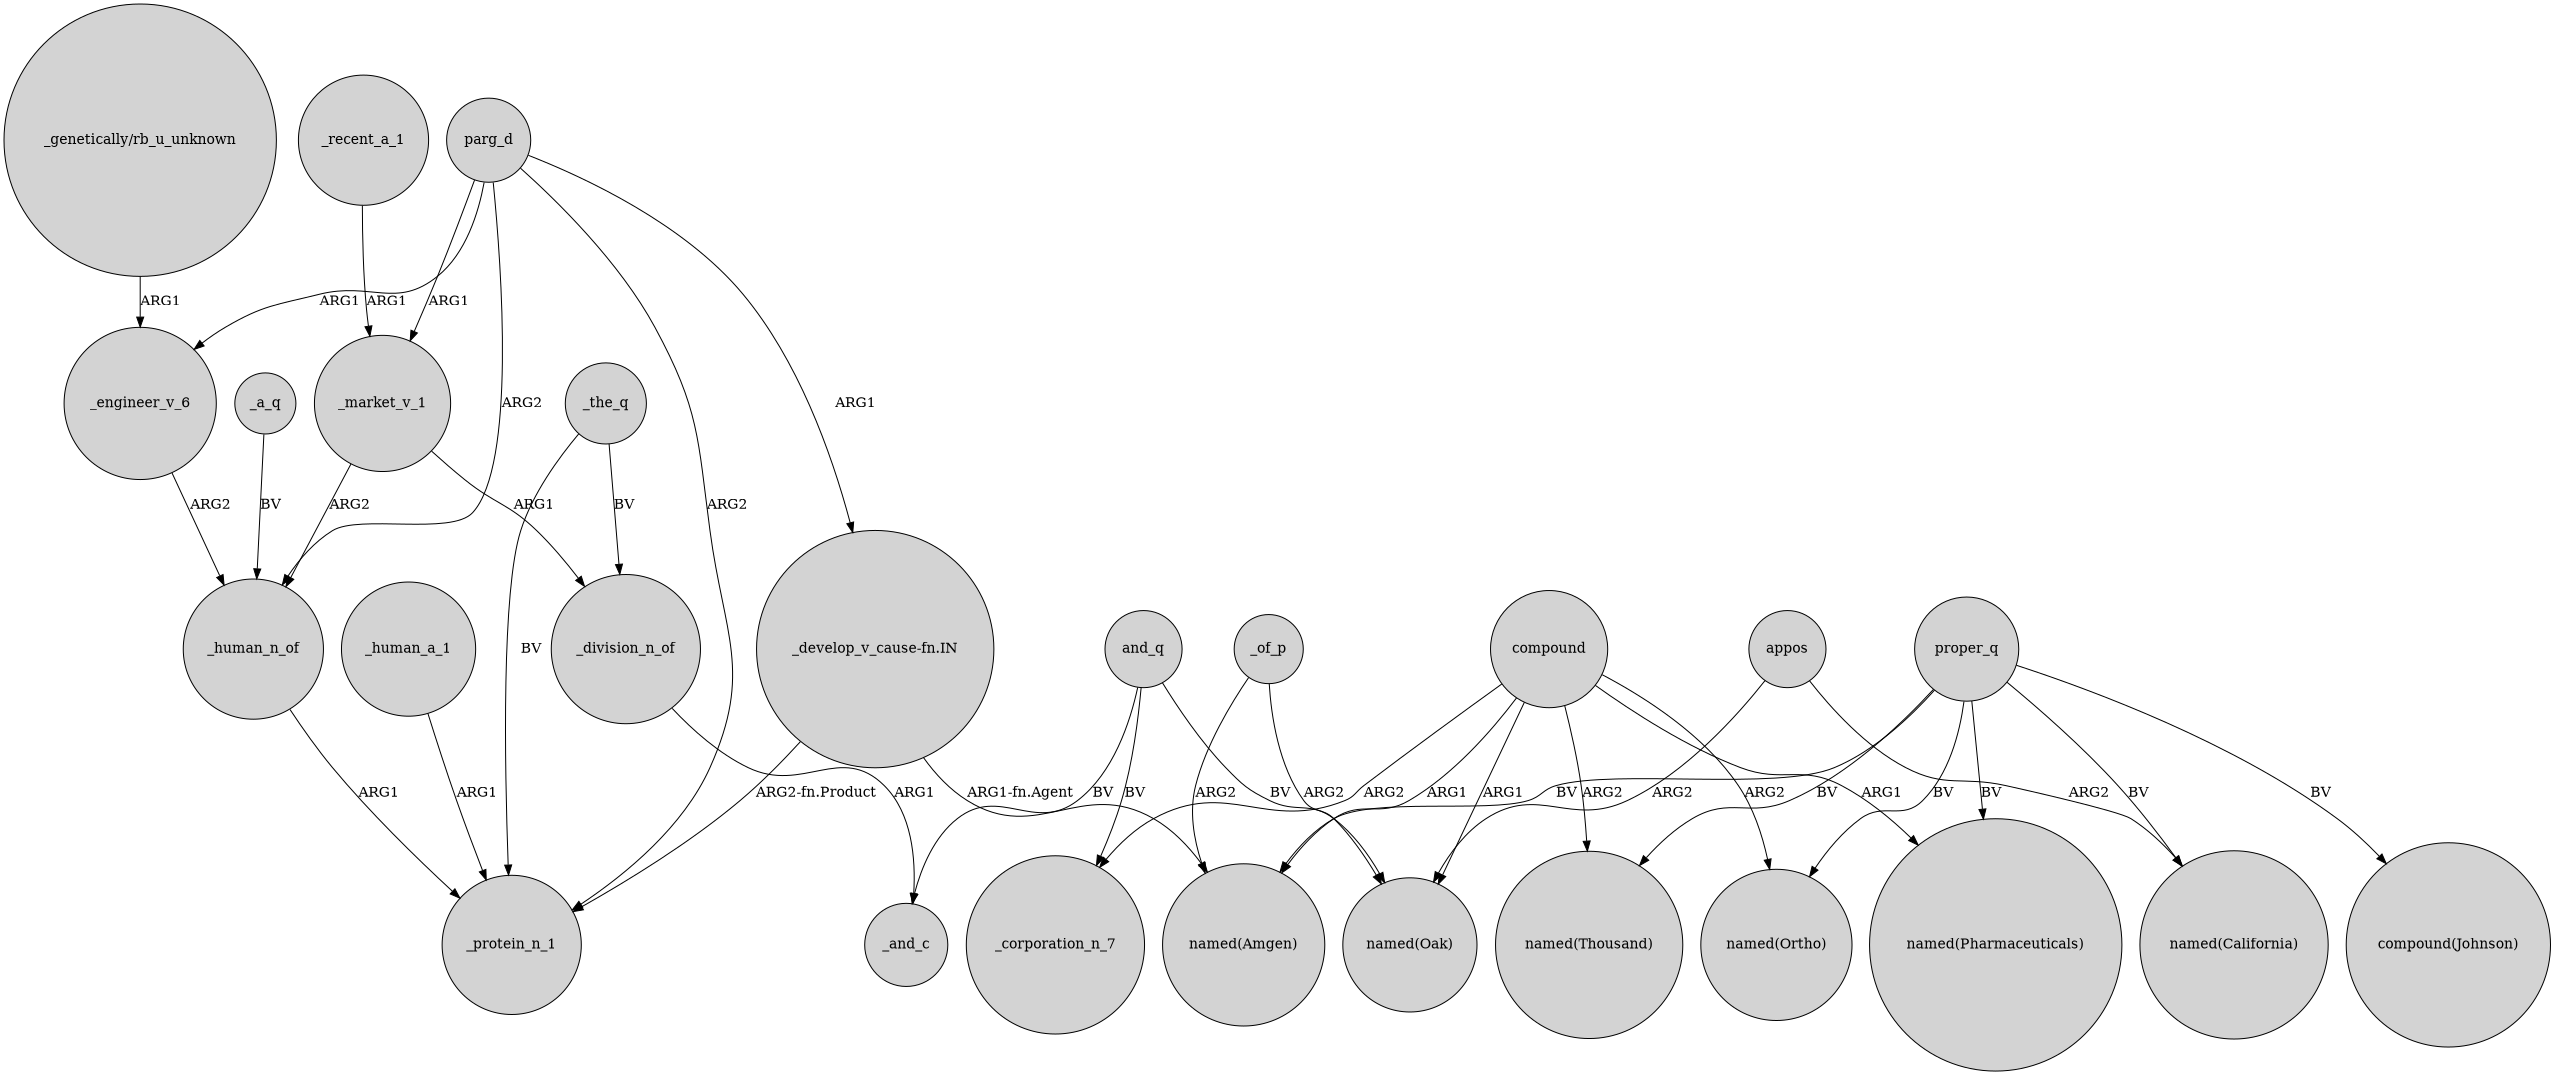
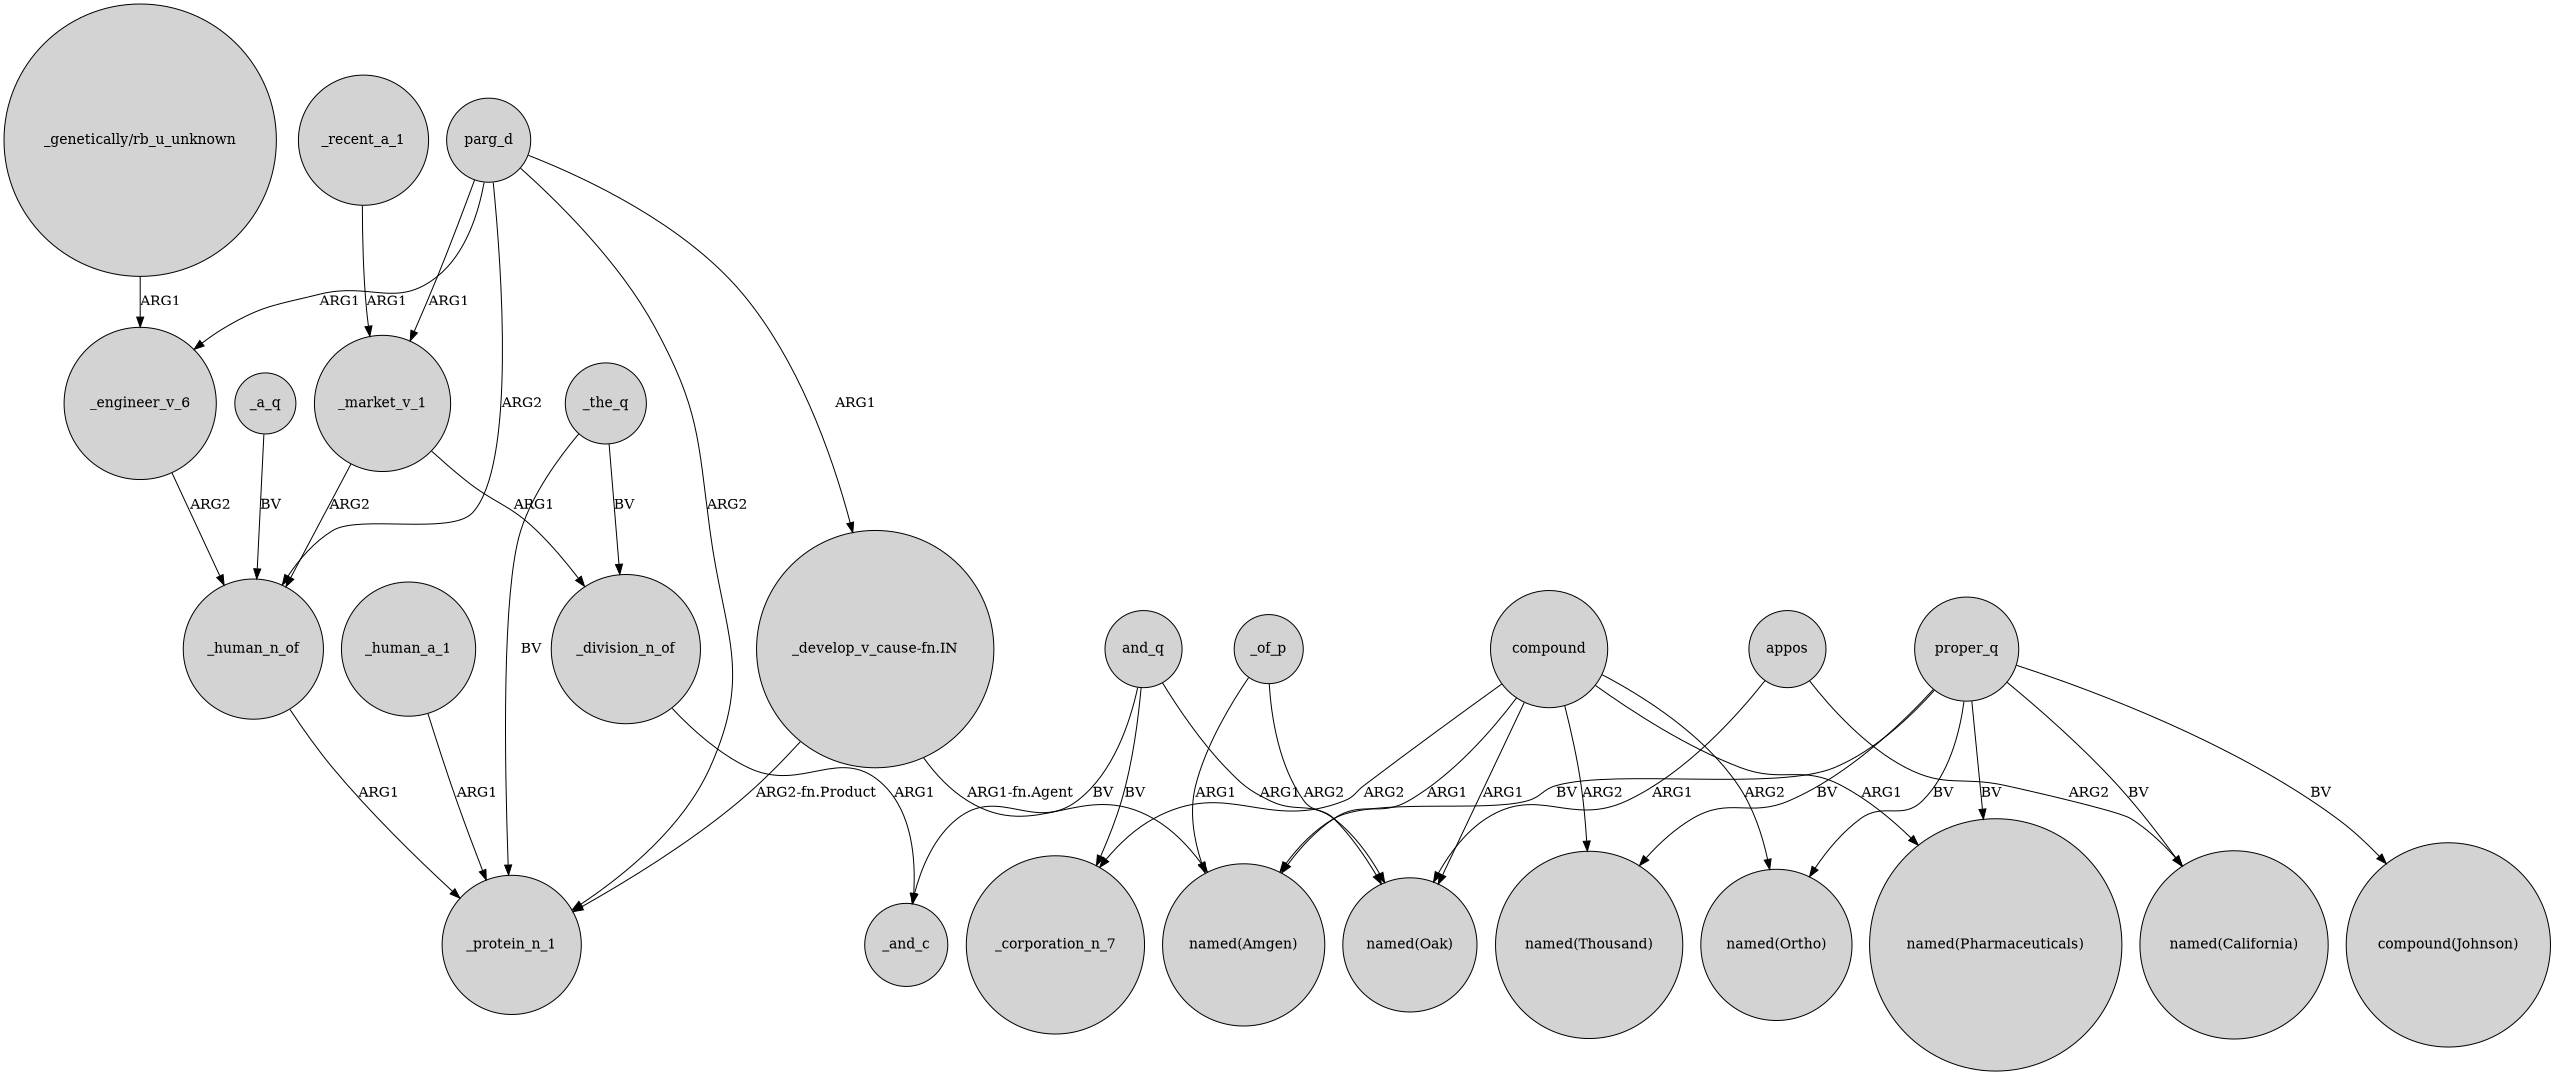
  digraph {
    node [shape=circle style=filled]
    n1 [label=_engineer_v_6]
    "_genetically/rb_u_unknown"
    n3 [label=_human_n_of]
    _protein_n_1
    n5 [label=and_q]
    "named(Oak)"
    n7 [label=_corporation_n_7]
    _and_c
    compound
    "named(Amgen)"
    "named(Pharmaceuticals)"
    "named(Thousand)"
    "named(Ortho)"
    _division_n_of
    _market_v_1
    parg_d
    "_develop_v_cause-fn.IN"
    appos
    "named(California)"
    proper_q
    n21 [label="compound(Johnson)"]
    _of_p
    _a_q
    _recent_a_1
    _the_q
    _human_a_1
    n1 -> n3 [label=ARG2]
    "_genetically/rb_u_unknown" -> n1 [label=ARG1]
    n3 -> _protein_n_1 [label=ARG1]
-   n5 -> "named(Oak)" [label=BV]
+   n5 -> "named(Oak)" [label=ARG1]
    n5 -> n7 [label=BV]
    n5 -> _and_c [label=BV]
    compound -> "named(Oak)" [label=ARG1]
    compound -> n7 [label=ARG2]
    compound -> "named(Amgen)" [label=ARG1]
    compound -> "named(Pharmaceuticals)" [label=ARG1]
    compound -> "named(Thousand)" [label=ARG2]
    compound -> "named(Ortho)" [label=ARG2]
    _division_n_of -> _and_c [label=ARG1]
    _market_v_1 -> n3 [label=ARG2]
    _market_v_1 -> _division_n_of [label=ARG1]
    parg_d -> n1 [label=ARG1]
    parg_d -> n3 [label=ARG2]
    parg_d -> _protein_n_1 [label=ARG2]
    parg_d -> _market_v_1 [label=ARG1]
    parg_d -> "_develop_v_cause-fn.IN" [label=ARG1]
    "_develop_v_cause-fn.IN" -> _protein_n_1 [label="ARG2-fn.Product"]
    "_develop_v_cause-fn.IN" -> "named(Amgen)" [label="ARG1-fn.Agent"]
-   appos -> "named(Oak)" [label=ARG2]
+   appos -> "named(Oak)" [label=ARG1]
    appos -> "named(California)" [label=ARG2]
    proper_q -> "named(Amgen)" [label=BV]
    proper_q -> "named(Pharmaceuticals)" [label=BV]
    proper_q -> "named(Thousand)" [label=BV]
    proper_q -> "named(Ortho)" [label=BV]
    proper_q -> "named(California)" [label=BV]
    proper_q -> n21 [label=BV]
    _of_p -> "named(Oak)" [label=ARG2]
-   _of_p -> "named(Amgen)" [label=ARG2]
+   _of_p -> "named(Amgen)" [label=ARG1]
    _a_q -> n3 [label=BV]
    _recent_a_1 -> _market_v_1 [label=ARG1]
    _the_q -> _protein_n_1 [label=BV]
    _the_q -> _division_n_of [label=BV]
    _human_a_1 -> _protein_n_1 [label=ARG1]
  }
